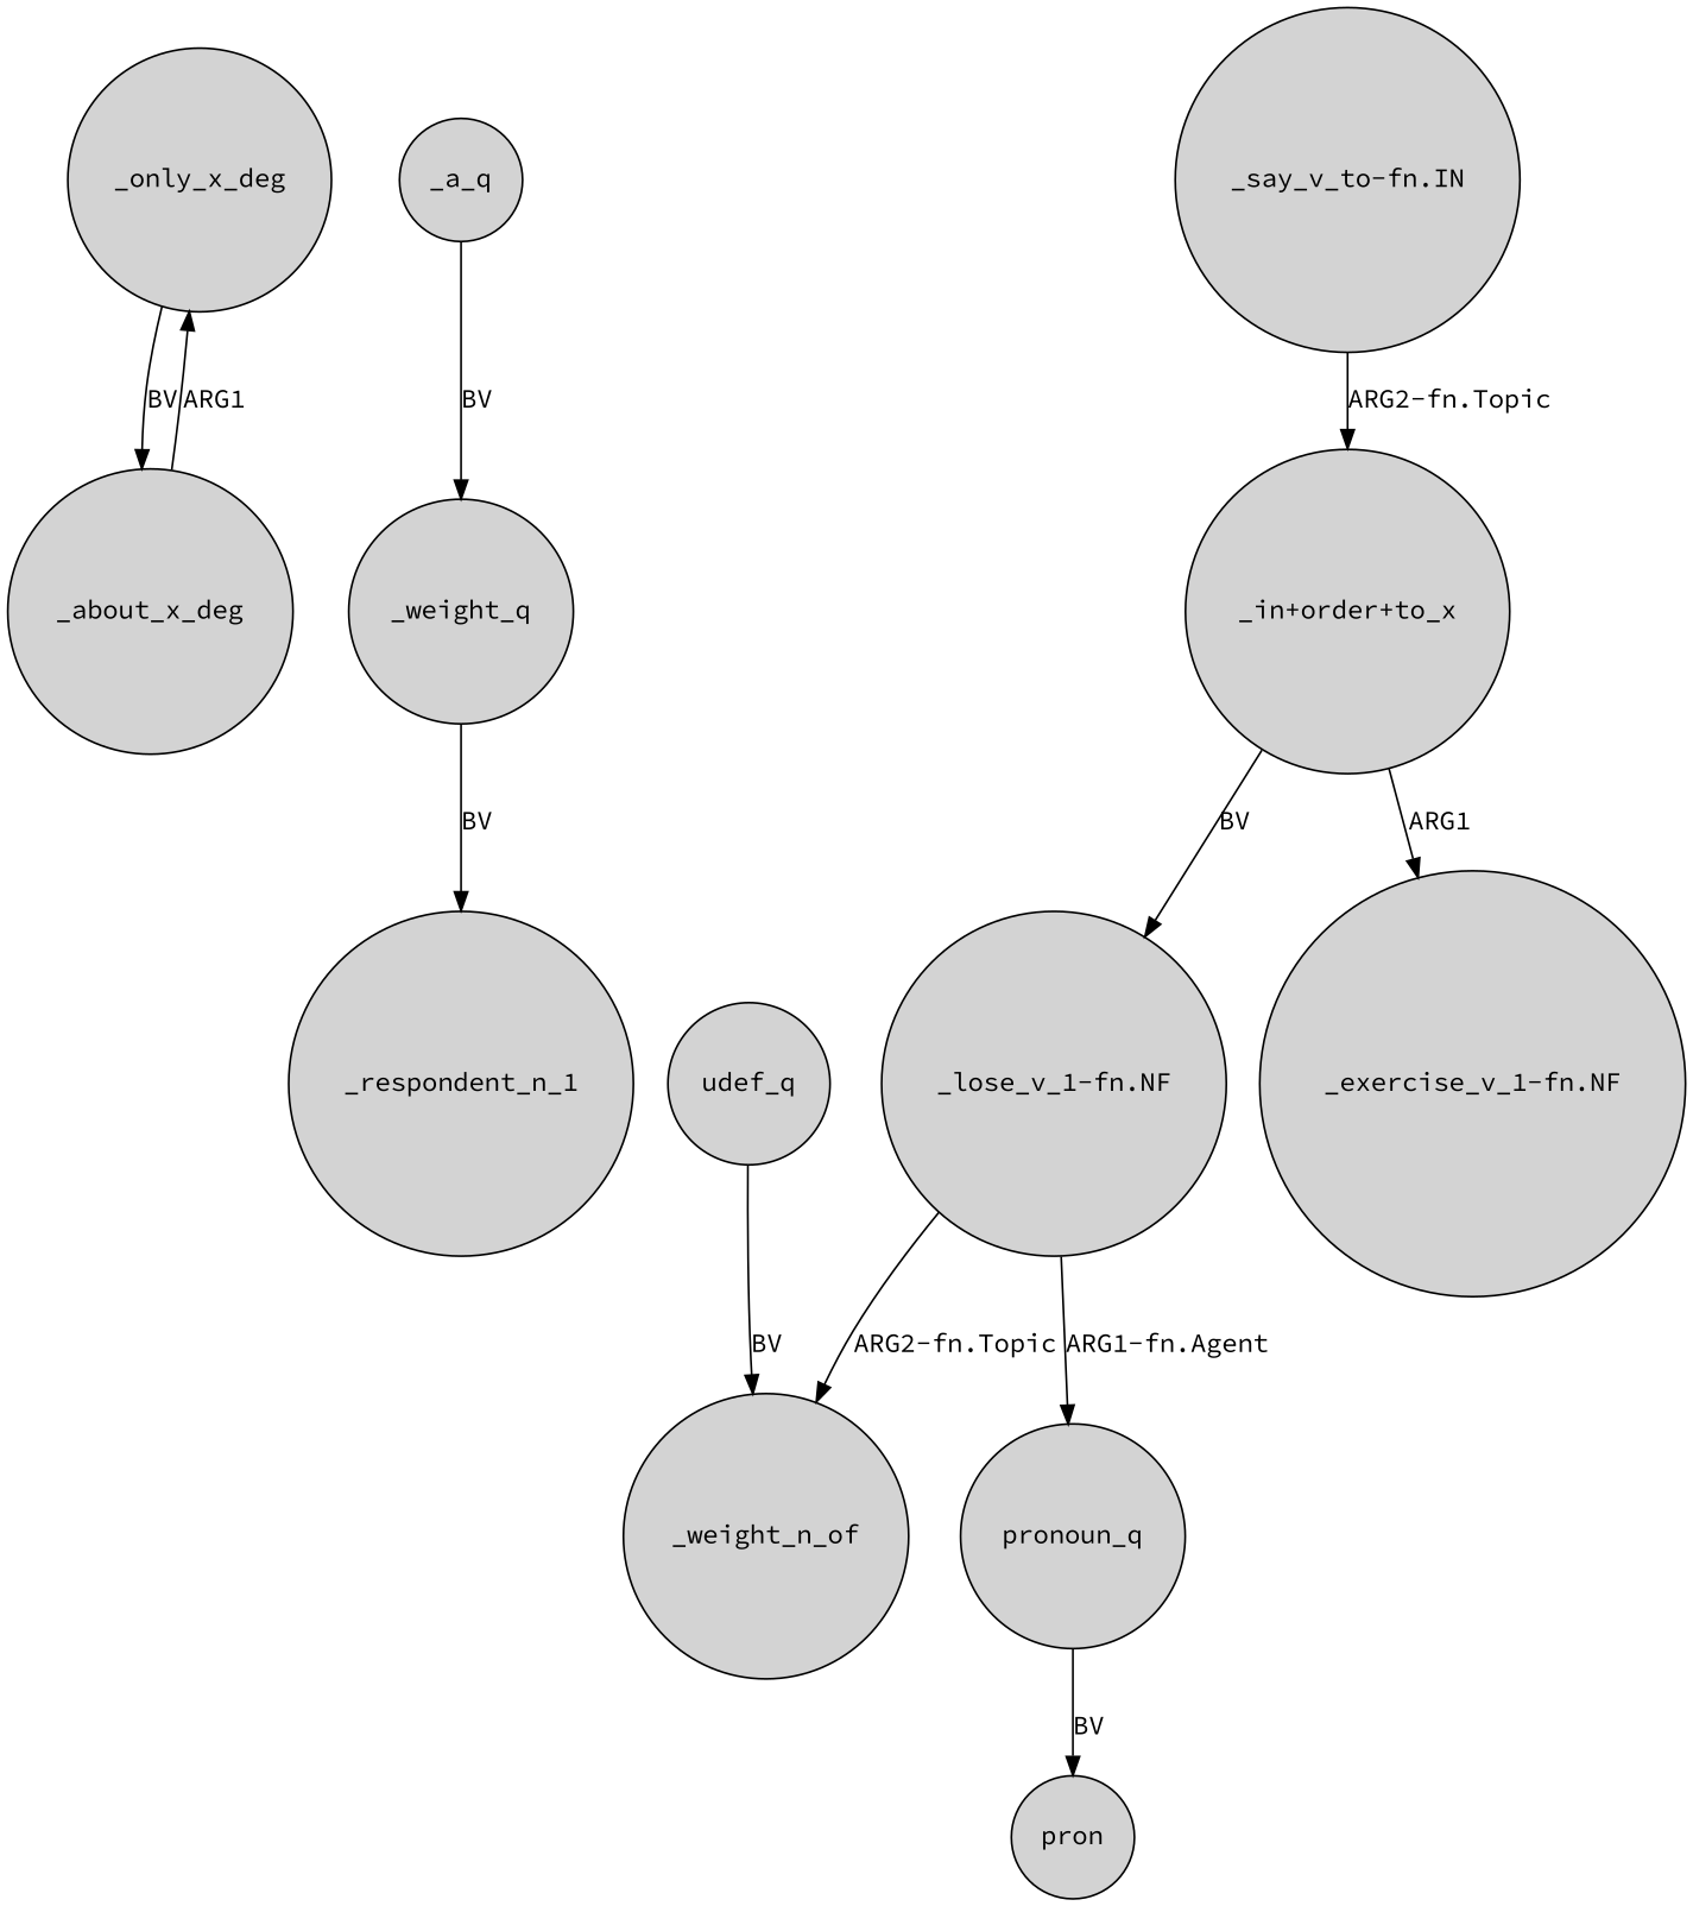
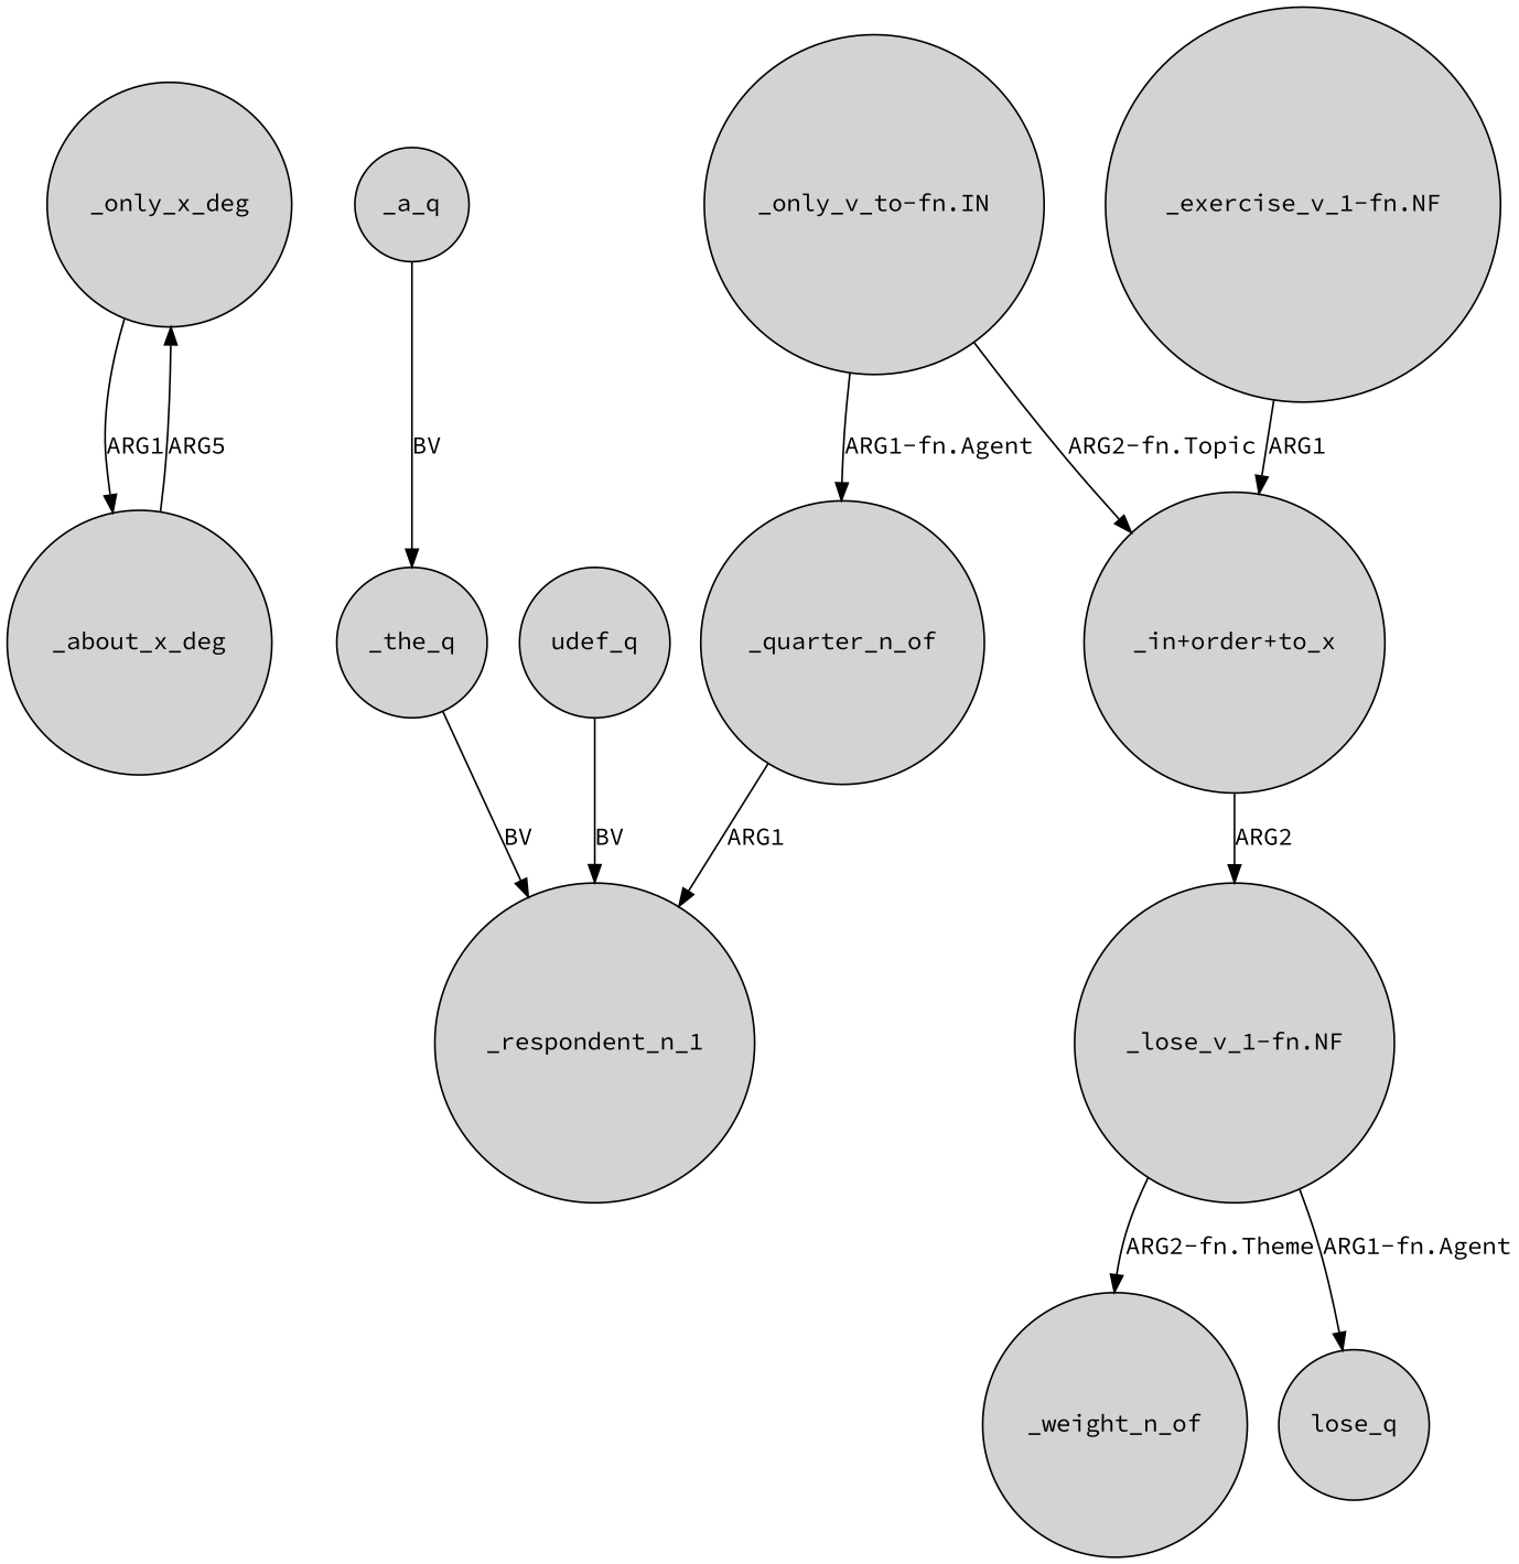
  digraph {
    fontname="Source Code Pro"
    node [fontname="Source Code Pro" shape=circle style=filled]
    edge [fontname="Source Code Pro"]
    _only_x_deg
    _about_x_deg
+   _quarter_n_of
    _respondent_n_1
    "_in+order+to_x"
    "_lose_v_1-fn.NF"
    "_exercise_v_1-fn.NF"
    _weight_n_of
-   pronoun_q
-   _the_q [label=_weight_q]
-   "_say_v_to-fn.IN"
+   pronoun_q [label=lose_q]
+   _the_q
+   "_say_v_to-fn.IN" [label="_only_v_to-fn.IN"]
    _a_q
    udef_q
-   pron
-   _only_x_deg -> _about_x_deg [label=BV]
-   _about_x_deg -> _only_x_deg [label=ARG1]
-   "_in+order+to_x" -> "_lose_v_1-fn.NF" [label=BV]
-   "_in+order+to_x" -> "_exercise_v_1-fn.NF" [label=ARG1]
-   "_lose_v_1-fn.NF" -> _weight_n_of [label="ARG2-fn.Topic"]
+   _only_x_deg -> _about_x_deg [label=ARG1]
+   _about_x_deg -> _only_x_deg [label=ARG5]
+   _quarter_n_of -> _respondent_n_1 [label=ARG1]
+   "_in+order+to_x" -> "_lose_v_1-fn.NF" [label=ARG2]
+   "_exercise_v_1-fn.NF" -> "_in+order+to_x" [label=ARG1]
+   "_lose_v_1-fn.NF" -> _weight_n_of [label="ARG2-fn.Theme"]
    "_lose_v_1-fn.NF" -> pronoun_q [label="ARG1-fn.Agent"]
-   pronoun_q -> pron [label=BV]
    _the_q -> _respondent_n_1 [label=BV]
+   "_say_v_to-fn.IN" -> _quarter_n_of [label="ARG1-fn.Agent"]
    "_say_v_to-fn.IN" -> "_in+order+to_x" [label="ARG2-fn.Topic"]
    _a_q -> _the_q [label=BV]
-   udef_q -> _weight_n_of [label=BV]
+   udef_q -> _respondent_n_1 [label=BV]
  }
